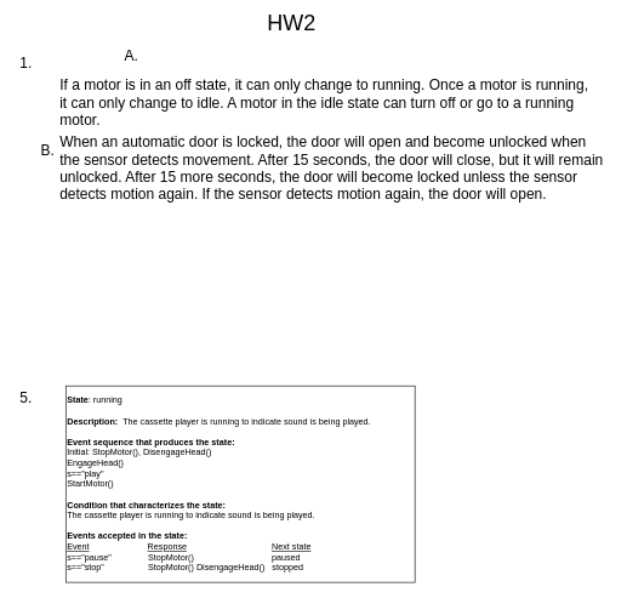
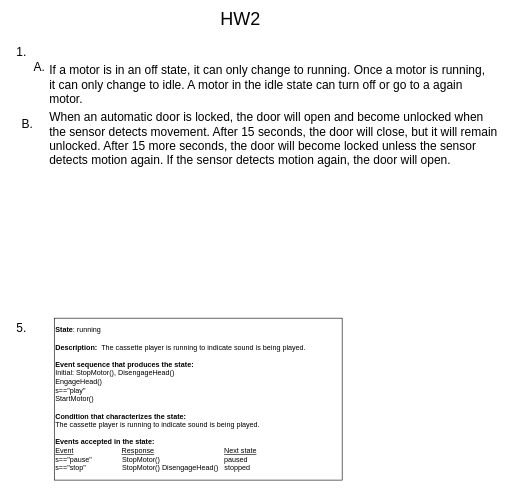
  <mxCell id="0" />
  <mxCell id="1" parent="0" />
  <mxCell id="2" value="&lt;font style=&quot;font-size: 30px&quot;&gt;HW2&lt;/font&gt;" style="text;html=1;align=center;verticalAlign=middle;resizable=0;points=[];autosize=1;" vertex="1" parent="1"><mxGeometry x="360" y="20" width="80" height="20" as="geometry" /></mxCell>
- <mxCell id="3" value="&lt;font style=&quot;font-size: 20px&quot;&gt;A.&lt;/font&gt;" style="text;html=1;align=center;verticalAlign=middle;resizable=0;points=[];autosize=1;" vertex="1" parent="1"><mxGeometry x="165" y="65" width="30" height="20" as="geometry" /></mxCell>
- <mxCell id="4" value="If a motor is in an off state, it can only change to running. Once a motor is running,&lt;br&gt;it can only change to idle. A motor in the idle state can turn off or go to a running &lt;br&gt;motor." style="text;html=1;align=left;verticalAlign=middle;resizable=0;points=[];autosize=1;fontSize=20;" vertex="1" parent="1"><mxGeometry x="80" y="100" width="740" height="80" as="geometry" /></mxCell>
- <mxCell id="5" value="B." style="text;html=1;align=center;verticalAlign=middle;resizable=0;points=[];autosize=1;fontSize=20;" vertex="1" parent="1"><mxGeometry x="50" y="190" width="30" height="30" as="geometry" /></mxCell>
+ <mxCell id="3" value="&lt;font style=&quot;font-size: 20px&quot;&gt;A.&lt;/font&gt;" style="text;html=1;align=center;verticalAlign=middle;resizable=0;points=[];autosize=1;" vertex="1" parent="1"><mxGeometry x="50" y="100" width="30" height="20" as="geometry" /></mxCell>
+ <mxCell id="4" value="If a motor is in an off state, it can only change to running. Once a motor is running,&lt;br&gt;it can only change to idle. A motor in the idle state can turn off or go to a again &lt;br&gt;motor." style="text;html=1;align=left;verticalAlign=middle;resizable=0;points=[];autosize=1;fontSize=20;" vertex="1" parent="1"><mxGeometry x="80" y="100" width="740" height="80" as="geometry" /></mxCell>
+ <mxCell id="5" value="B." style="text;html=1;align=center;verticalAlign=middle;resizable=0;points=[];autosize=1;fontSize=20;" vertex="1" parent="1"><mxGeometry x="30" y="190" width="30" height="30" as="geometry" /></mxCell>
  <mxCell id="6" value="When an automatic door is locked, the door will open and become unlocked when&lt;br&gt;the sensor detects movement. After 15 seconds, the door will close, but it will remain&lt;br&gt;unlocked. After 15 more seconds, the door will become locked unless the sensor &lt;br&gt;detects motion again. If the sensor detects motion again, the door will open." style="text;html=1;align=left;verticalAlign=middle;resizable=0;points=[];autosize=1;fontSize=20;" vertex="1" parent="1"><mxGeometry x="80" y="180" width="760" height="100" as="geometry" /></mxCell>
  <mxCell id="7" value="1." style="text;html=1;align=center;verticalAlign=middle;resizable=0;points=[];autosize=1;fontSize=20;" vertex="1" parent="1"><mxGeometry x="20" y="70" width="30" height="30" as="geometry" /></mxCell>
  <mxCell id="8" value="5." style="text;html=1;align=center;verticalAlign=middle;resizable=0;points=[];autosize=1;fontSize=20;" vertex="1" parent="1"><mxGeometry x="20" y="530" width="30" height="30" as="geometry" /></mxCell>
  <mxCell id="9" value="&lt;b&gt;State&lt;/b&gt;: running&lt;br&gt;&lt;br&gt;&lt;b&gt;Description:&amp;nbsp; &lt;/b&gt;The cassette player is running to indicate sound is being played.&lt;br&gt;&lt;br&gt;&lt;b&gt;Event sequence that produces the state:&amp;nbsp;&lt;br&gt;&lt;/b&gt;Initial: StopMotor(), DisengageHead()&lt;br&gt;EngageHead()&lt;br&gt;s==&quot;play&quot;&lt;br&gt;StartMotor()&lt;br&gt;&lt;br&gt;&lt;b&gt;Condition that characterizes the state:&lt;br&gt;&lt;/b&gt;The cassette player is running to indicate sound is being played.&lt;br&gt;&lt;br&gt;&lt;b&gt;Events accepted in the state:&lt;br&gt;&lt;/b&gt;&lt;u&gt;Event&lt;/u&gt;&amp;nbsp; &amp;nbsp; &amp;nbsp; &amp;nbsp; &amp;nbsp; &amp;nbsp; &amp;nbsp; &amp;nbsp; &amp;nbsp; &amp;nbsp; &amp;nbsp; &amp;nbsp; &lt;u&gt;Response&lt;/u&gt;&amp;nbsp; &amp;nbsp; &amp;nbsp; &amp;nbsp; &amp;nbsp; &amp;nbsp; &amp;nbsp; &amp;nbsp; &amp;nbsp; &amp;nbsp; &amp;nbsp; &amp;nbsp; &amp;nbsp; &amp;nbsp; &amp;nbsp; &amp;nbsp; &amp;nbsp; &amp;nbsp;&lt;u&gt;Next state&lt;/u&gt;&amp;nbsp; &amp;nbsp; &amp;nbsp; &amp;nbsp; &amp;nbsp; &amp;nbsp; &amp;nbsp; &amp;nbsp; &amp;nbsp; &amp;nbsp; &amp;nbsp; &amp;nbsp; &amp;nbsp; &amp;nbsp; &amp;nbsp; &amp;nbsp; &amp;nbsp;&amp;nbsp;&lt;br&gt;s==&quot;pause&quot;&amp;nbsp; &amp;nbsp; &amp;nbsp; &amp;nbsp; &amp;nbsp; &amp;nbsp; &amp;nbsp; &amp;nbsp;StopMotor()&amp;nbsp; &amp;nbsp; &amp;nbsp; &amp;nbsp; &amp;nbsp; &amp;nbsp; &amp;nbsp; &amp;nbsp; &amp;nbsp; &amp;nbsp; &amp;nbsp; &amp;nbsp; &amp;nbsp; &amp;nbsp; &amp;nbsp; &amp;nbsp; paused&lt;br&gt;s==&quot;stop&quot;&amp;nbsp; &amp;nbsp; &amp;nbsp; &amp;nbsp; &amp;nbsp; &amp;nbsp; &amp;nbsp; &amp;nbsp; &amp;nbsp; StopMotor() DisengageHead()&amp;nbsp; &amp;nbsp;stopped" style="rounded=0;whiteSpace=wrap;html=1;fontSize=12;align=left;" vertex="1" parent="1"><mxGeometry x="90" y="530" width="480" height="270" as="geometry" /></mxCell>
